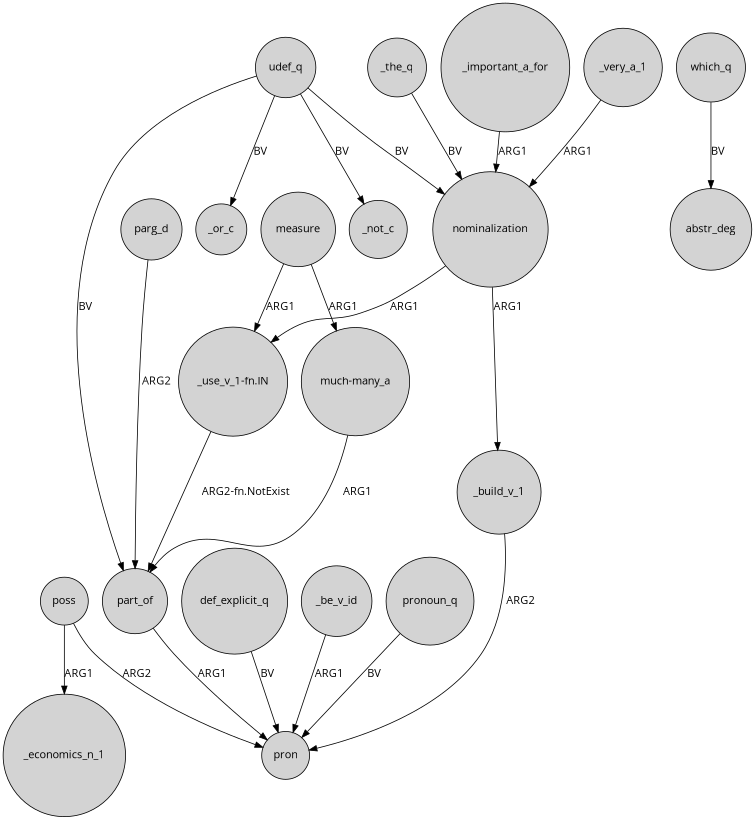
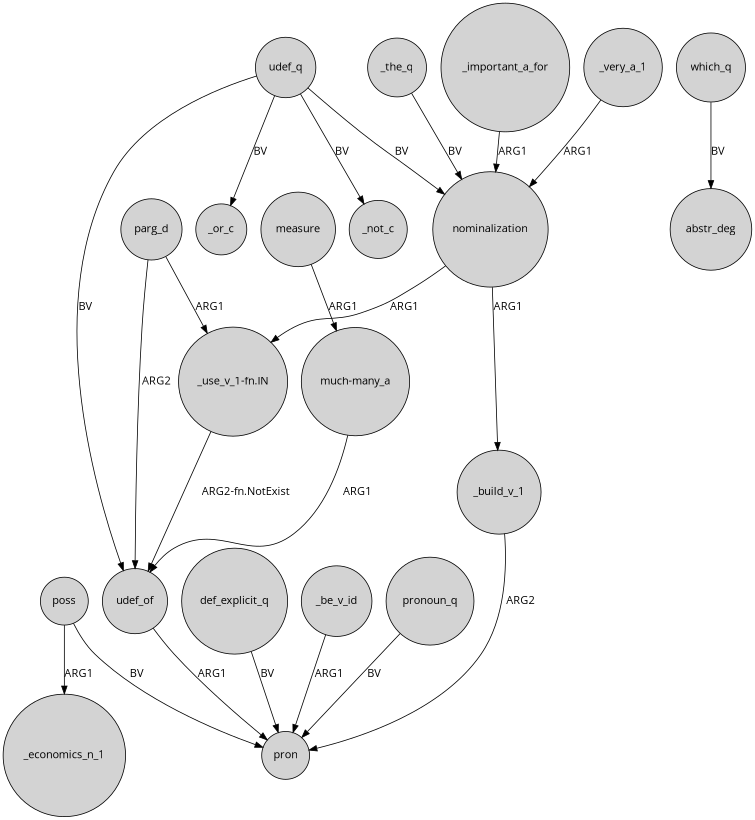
  digraph {
    fontname="Open Sans"
    node [fontname="Open Sans" shape=circle style=filled]
    edge [fontname="Open Sans"]
-   part_of
+   part_of [label=udef_of]
    pron
    measure
    "much-many_a"
    _build_v_1
    udef_q
    nominalization
    _or_c
    _not_c
    "_use_v_1-fn.IN"
    poss
    _economics_n_1
    _the_q
    def_explicit_q
    _important_a_for
    _be_v_id
    _very_a_1
    pronoun_q
    parg_d
    which_q
    abstr_deg
    part_of -> pron [label=ARG1]
    measure -> "much-many_a" [label=ARG1]
    "much-many_a" -> part_of [label=ARG1]
    _build_v_1 -> pron [label=ARG2]
    udef_q -> part_of [label=BV]
    udef_q -> nominalization [label=BV]
    udef_q -> _or_c [label=BV]
    udef_q -> _not_c [label=BV]
    nominalization -> _build_v_1 [label=ARG1]
    nominalization -> "_use_v_1-fn.IN" [label=ARG1]
    "_use_v_1-fn.IN" -> part_of [label="ARG2-fn.NotExist"]
-   poss -> pron [label=ARG2]
+   poss -> pron [label=BV]
    poss -> _economics_n_1 [label=ARG1]
    _the_q -> nominalization [label=BV]
    def_explicit_q -> pron [label=BV]
    _important_a_for -> nominalization [label=ARG1]
    _be_v_id -> pron [label=ARG1]
    _very_a_1 -> nominalization [label=ARG1]
    pronoun_q -> pron [label=BV]
    parg_d -> part_of [label=ARG2]
-   measure -> "_use_v_1-fn.IN" [label=ARG1]
+   parg_d -> "_use_v_1-fn.IN" [label=ARG1]
    which_q -> abstr_deg [label=BV]
  }
